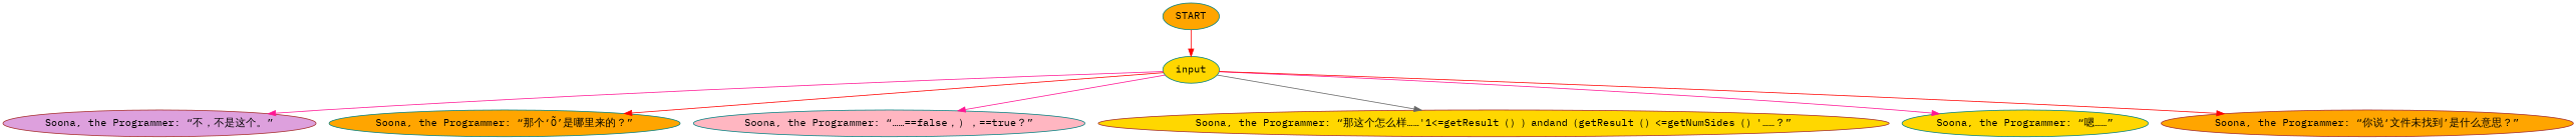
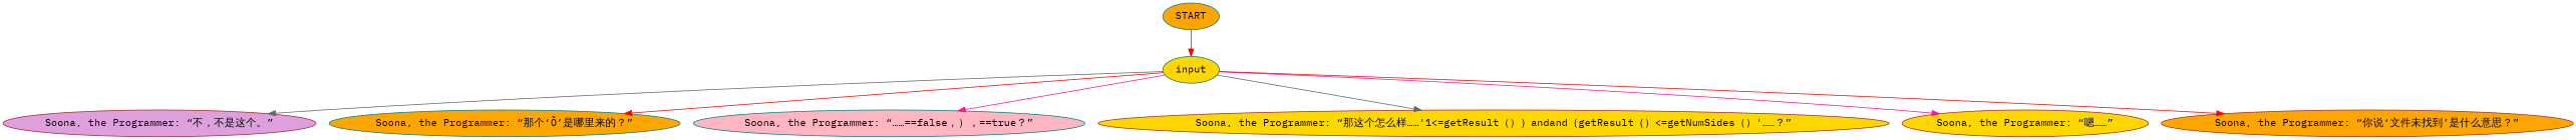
  digraph {
    fontname="IBM Plex Mono"
    node [color=teal fillcolor=orange fontname="IBM Plex Mono" style=filled]
    edge [color=red fontname="IBM Plex Mono"]
    n1 [label=START]
    n2 [fillcolor=gold label=input]
    n3 [color=brown fillcolor=plum label="Soona, the Programmer: “不，不是这个。”"]
    n4 [label="Soona, the Programmer: “那个‘Õ’是哪里来的？”"]
    n5 [fillcolor=lightpink label="Soona, the Programmer: “……==false，），==true？”"]
    n6 [color=brown fillcolor=gold label="Soona, the Programmer: “那这个怎么样……'1<=getResult（））andand（getResult（）<=getNumSides（）'……？”"]
-   n7 [fillcolor=gold label="Soona, the Programmer: “嗯……”"]
+   n7 [color=brown fillcolor=gold label="Soona, the Programmer: “嗯……”"]
    n8 [color=brown label="Soona, the Programmer: “你说‘文件未找到’是什么意思？”"]
    n1 -> n2
-   n2 -> n3 [color=deeppink]
+   n2 -> n3 [color=gray40]
    n2 -> n4
    n2 -> n5 [color=deeppink]
    n2 -> n6 [color=gray40]
    n2 -> n7 [color=deeppink]
    n2 -> n8
  }
